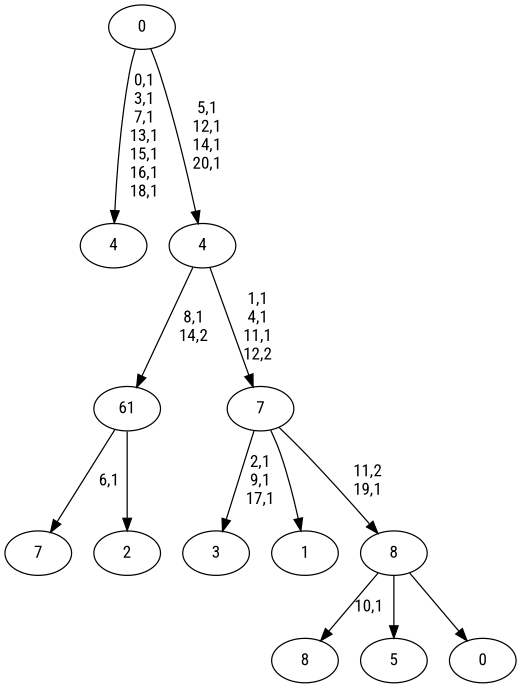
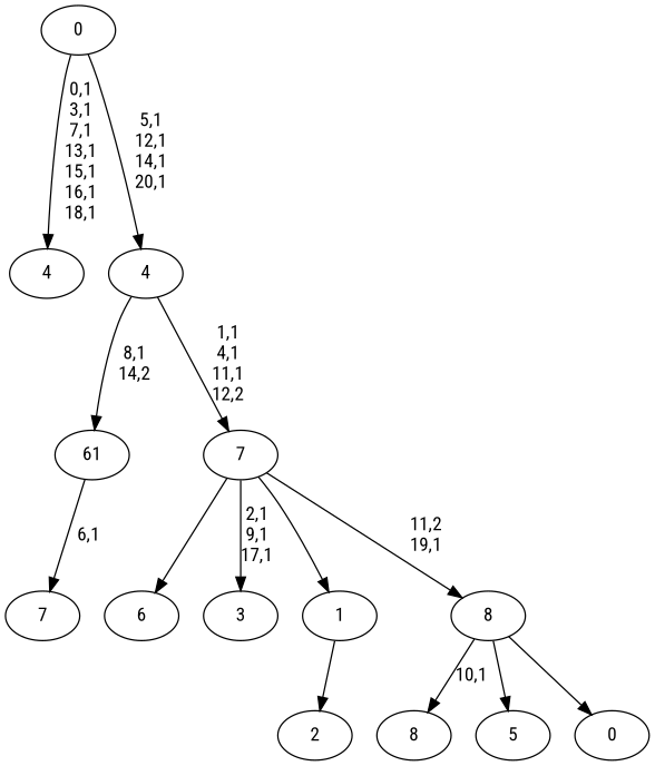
  digraph {
    fontname="Roboto Condensed"
    node [fontname="Roboto Condensed"]
    edge [fontname="Roboto Condensed"]
    n1 [label=8]
    n2 [label=7]
+   n3 [label=6]
    n4 [label=5]
    n5 [label=4]
    n6 [label=3]
    n7 [label=2]
    n8 [label=61]
    n9 [label=1]
    n10 [label=0]
    8
    7
    4
    0
    n8 -> n2 [label="6,1"]
-   n8 -> n7
+   n9 -> n7
    8 -> n1 [label="10,1"]
    8 -> n4
    8 -> n10
+   7 -> n3
    7 -> n6 [label="2,1\n9,1\n17,1"]
    7 -> n9
    7 -> 8 [label="11,2\n19,1"]
    4 -> n8 [label="8,1\n14,2"]
    4 -> 7 [label="1,1\n4,1\n11,1\n12,2"]
    0 -> n5 [label="0,1\n3,1\n7,1\n13,1\n15,1\n16,1\n18,1"]
    0 -> 4 [label="5,1\n12,1\n14,1\n20,1"]
  }
